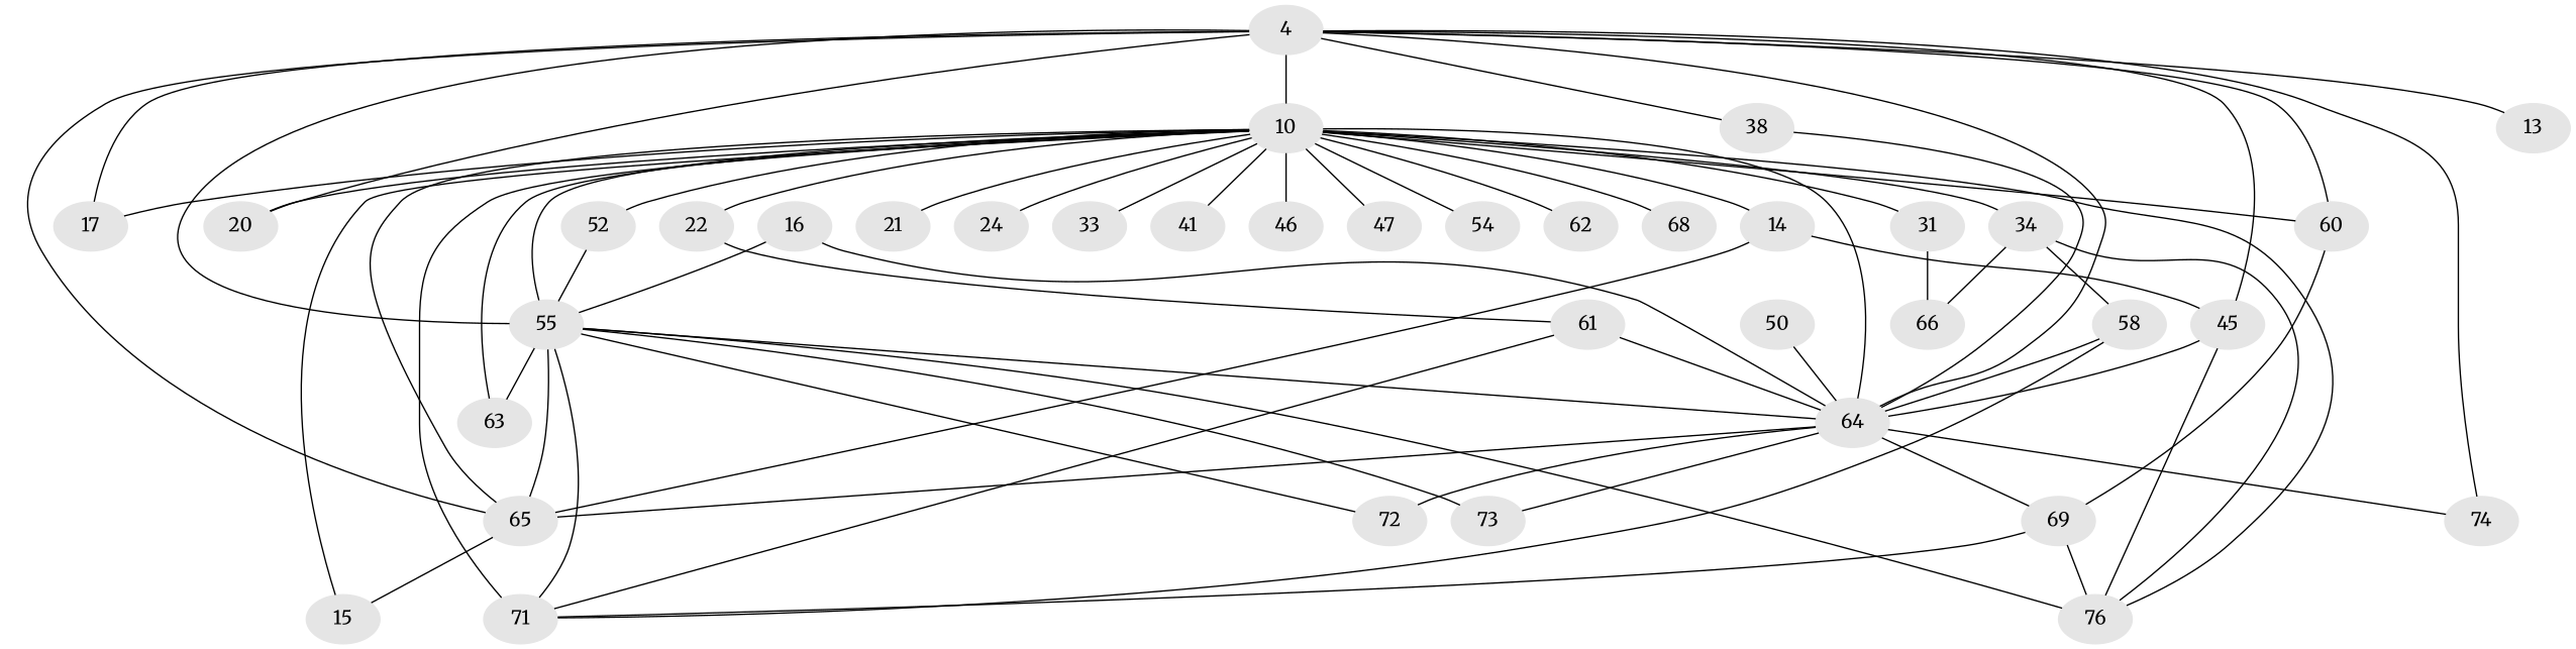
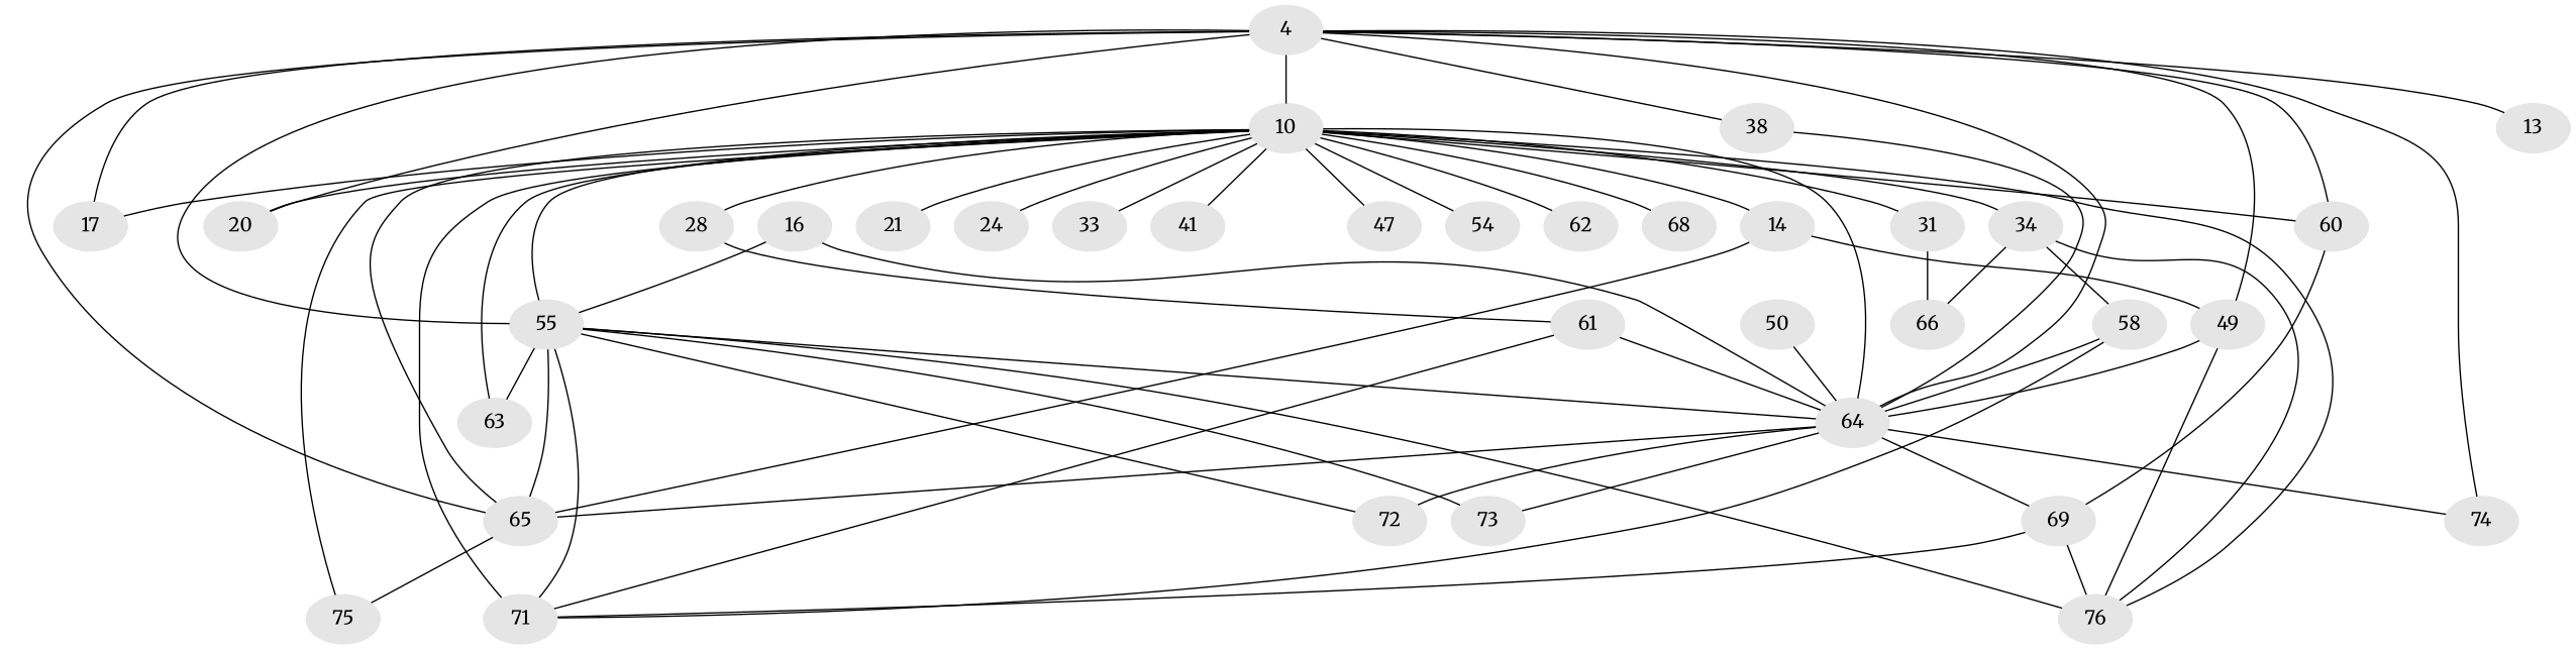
  graph {
    fontname=Merriweather
    node [color=gray90 fontname=Merriweather style=filled]
    edge [fontname=Merriweather]
    4 [super="+3"]
    10 [super="+8+7"]
    13
    17
    20
    38
-   49 [super="+39+44" label=45]
+   49 [super="+39+44"]
    55 [super="+25+6+53"]
    60 [super="+12"]
    64 [super="+9+19+37+59"]
    65 [super="+51+56"]
    74
    14
    21
-   22
+   22 [label=28]
    24
    31
    33
    34 [super="+29"]
    41
-   46
    47
-   52 [super="+48+45"]
    54
    62
    63 [super="+18"]
    68
    71 [super="+57+27"]
-   75 [label=15]
+   75
    76 [super="+35+70"]
    72 [super="+40"]
    73
    69 [super="+43+67"]
    61 [super="+11"]
    66
    58 [super="+30"]
    16
    50
    4 -- 10 [weight=8]
    4 -- 13 [weight=2]
    4 -- 17
    4 -- 20
    4 -- 38
    4 -- 49
    4 -- 55 [weight=5]
    4 -- 60
    4 -- 64 [weight=4]
    4 -- 65
    4 -- 74
    10 -- 17
    10 -- 20
    10 -- 55 [weight=9]
    10 -- 60 [weight=2]
    10 -- 64 [weight=12]
    10 -- 65 [weight=2]
    10 -- 14 [weight=2]
    10 -- 21 [weight=2]
    10 -- 22
    10 -- 24 [weight=2]
    10 -- 31 [weight=2]
    10 -- 33 [weight=2]
    10 -- 34 [weight=3]
    10 -- 41 [weight=2]
-   10 -- 46 [weight=2]
    10 -- 47 [weight=2]
-   10 -- 52 [weight=3]
    10 -- 54 [weight=2]
    10 -- 62 [weight=2]
    10 -- 63 [weight=2]
    10 -- 68
    10 -- 71 [weight=4]
    10 -- 75
    10 -- 76
    38 -- 64
    49 -- 64
    49 -- 76
    55 -- 64 [weight=6]
    55 -- 65
    55 -- 63
    55 -- 71
    55 -- 76
    55 -- 72
    55 -- 73
    60 -- 69
    64 -- 65 [weight=2]
    64 -- 74
    64 -- 72
    64 -- 73
    64 -- 69 [weight=2]
    65 -- 75
    14 -- 49
    14 -- 65
    22 -- 61
    31 -- 66
    34 -- 76
    34 -- 66
    34 -- 58
-   52 -- 55
    69 -- 71
    69 -- 76 [weight=2]
    61 -- 64 [weight=2]
    61 -- 71
    58 -- 64
    58 -- 71
    16 -- 55
    16 -- 64
    50 -- 64 [weight=2]
  }
